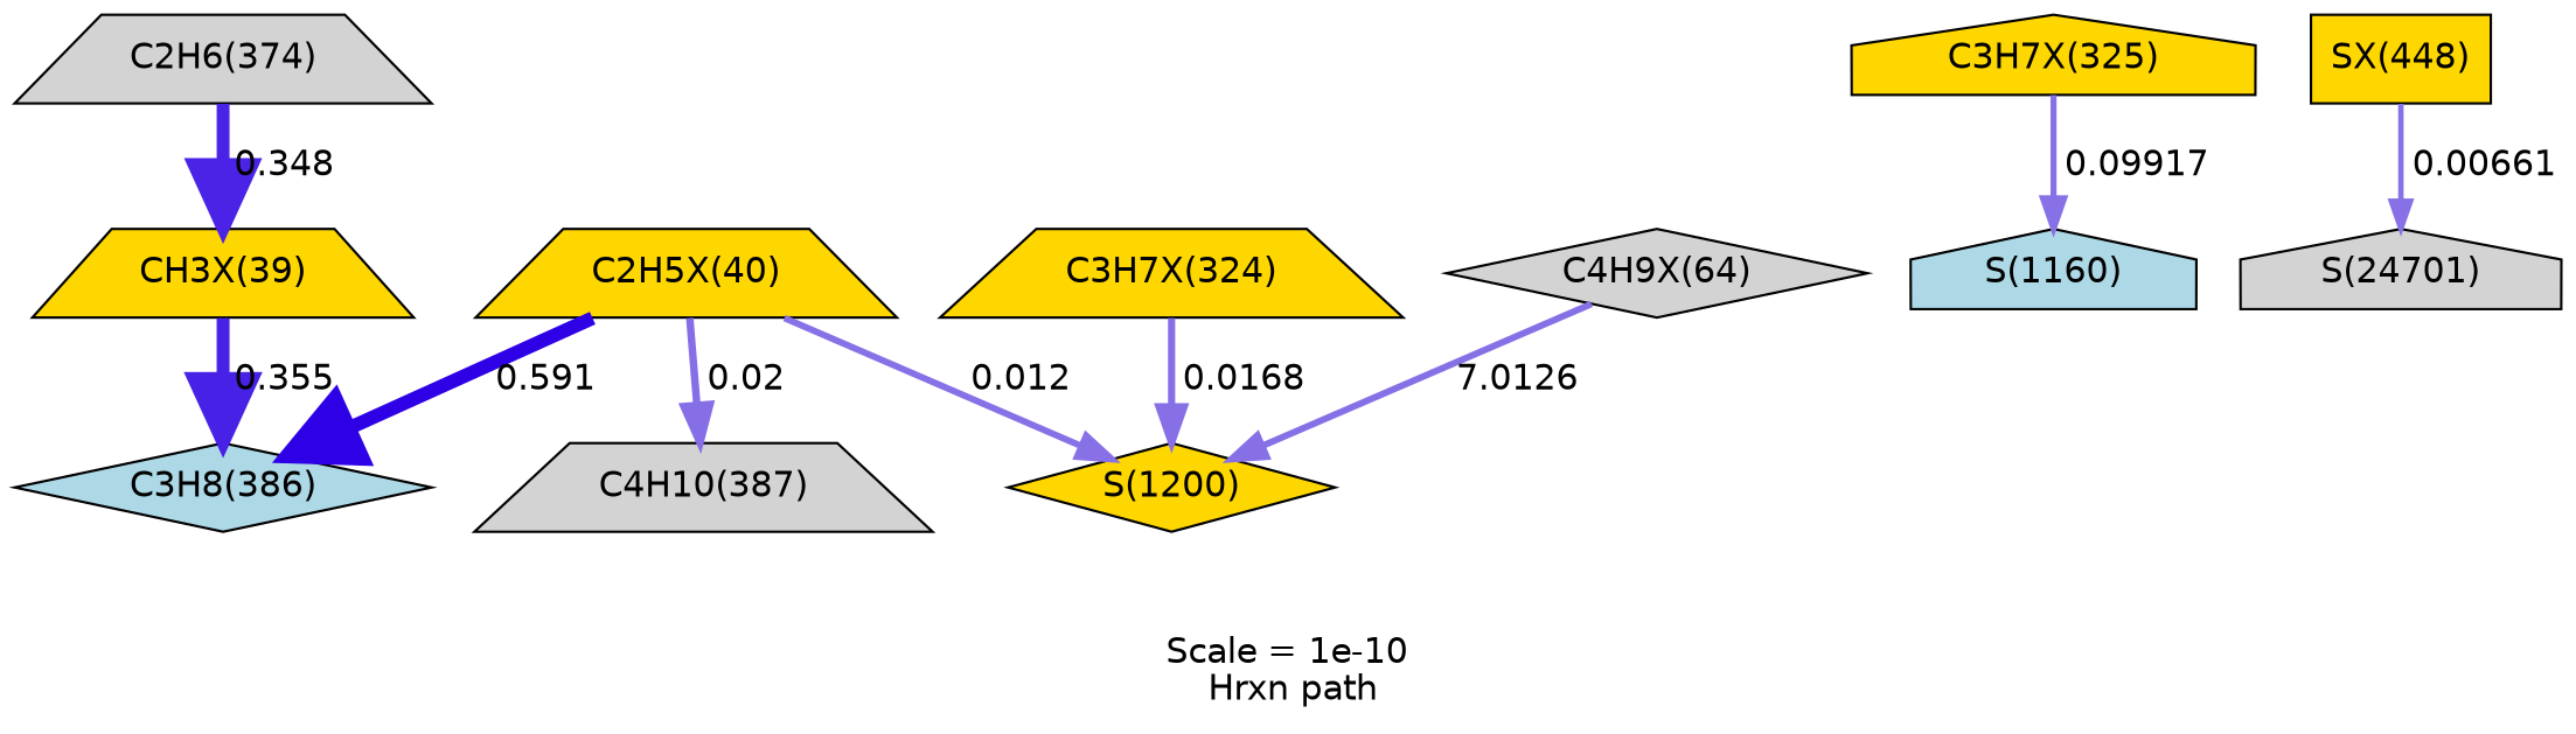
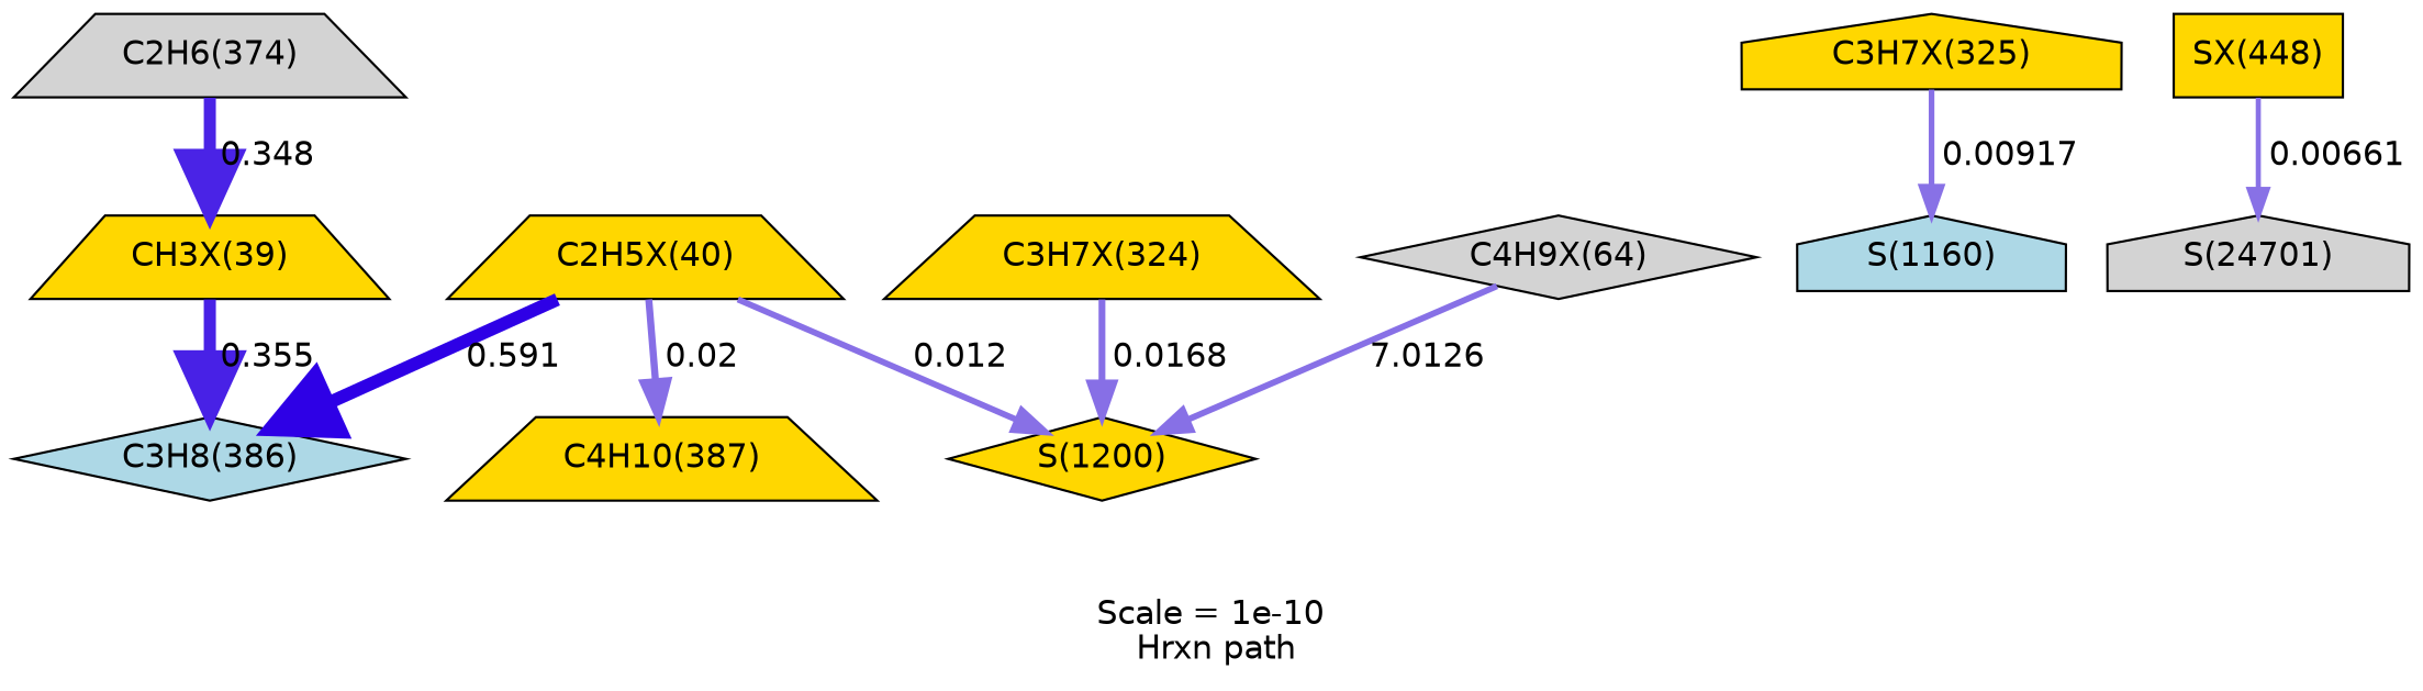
  digraph {
    fontname=Helvetica
    label="Scale = 1e-10\l Hrxn path"
    node [fillcolor=gold fontname=Helvetica shape=trapezium style=filled]
    edge [fontname=Helvetica]
    n1 [fillcolor=lightgrey label="C2H6(374)"]
    n2 [label="CH3X(39)"]
    n3 [fillcolor=lightblue label="C3H8(386)" shape=diamond]
    n4 [label="C2H5X(40)"]
-   n5 [fillcolor=lightgrey label="C4H10(387)"]
+   n5 [label="C4H10(387)"]
    n6 [label="S(1200)" shape=diamond]
    n7 [fillcolor=lightblue label="S(1160)" shape=house]
    n8 [label="C3H7X(325)" shape=house]
    n9 [label="C3H7X(324)"]
    n10 [fillcolor=lightgrey label="C4H9X(64)" shape=diamond]
    n11 [label="SX(448)" shape=box]
    n12 [fillcolor=lightgrey label="S(24701)" shape=house]
    n1 -> n2 [arrowsize=2.6 color="0.7, 0.848, 0.9" label=" 0.348" style="setlinewidth(5.2)"]
    n2 -> n3 [arrowsize=2.61 color="0.7, 0.855, 0.9" label=" 0.355" style="setlinewidth(5.22)"]
    n4 -> n3 [arrowsize=2.8 color="0.7, 1.09, 0.9" label=" 0.591" style="setlinewidth(5.6)"]
    n4 -> n5 [arrowsize=1.52 color="0.7, 0.52, 0.9" label=" 0.02" style="setlinewidth(3.05)"]
    n4 -> n6 [arrowsize=1.33 color="0.7, 0.512, 0.9" label=" 0.012" style="setlinewidth(2.66)"]
-   n8 -> n7 [arrowsize=1.23 color="0.7, 0.509, 0.9" label=" 0.09917" style="setlinewidth(2.46)"]
+   n8 -> n7 [arrowsize=1.23 color="0.7, 0.509, 0.9" label=" 0.00917" style="setlinewidth(2.46)"]
    n9 -> n6 [arrowsize=1.46 color="0.7, 0.517, 0.9" label=" 0.0168" style="setlinewidth(2.92)"]
    n10 -> n6 [arrowsize=1.35 color="0.7, 0.513, 0.9" label=" 7.0126" style="setlinewidth(2.7)"]
    n11 -> n12 [arrowsize=1.11 color="0.7, 0.507, 0.9" label=" 0.00661" style="setlinewidth(2.21)"]
  }
